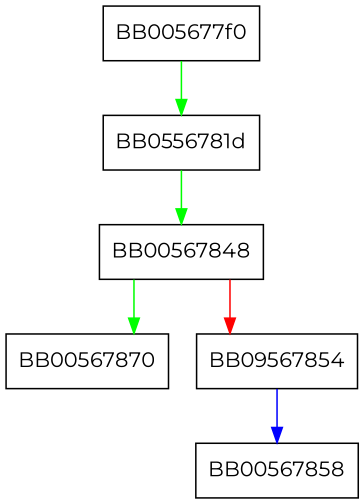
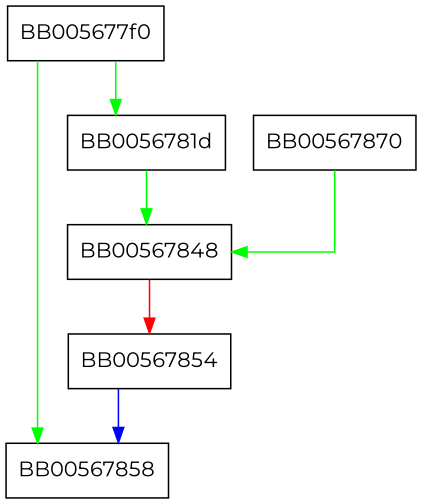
  digraph {
    fontname=Montserrat
    splines=ortho
    node [fontname=Montserrat shape=box]
    edge [color=green fontname=Montserrat]
    BB005677f0
    BB00567858
-   BB0056781d [label=BB0556781d]
+   BB0056781d
    BB00567848
    BB00567870
-   BB00567854 [label=BB09567854]
+   BB00567854
+   BB005677f0 -> BB00567858
    BB005677f0 -> BB0056781d
    BB0056781d -> BB00567848
-   BB00567848 -> BB00567870
+   BB00567870 -> BB00567848
    BB00567848 -> BB00567854 [color=red]
    BB00567854 -> BB00567858 [color=blue]
  }
